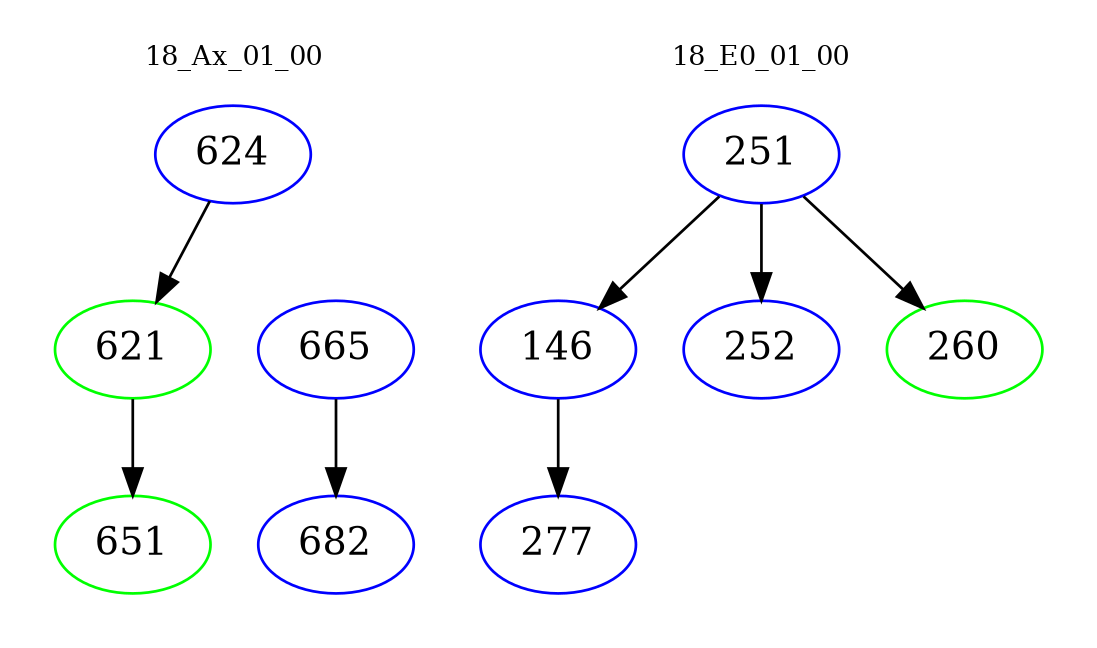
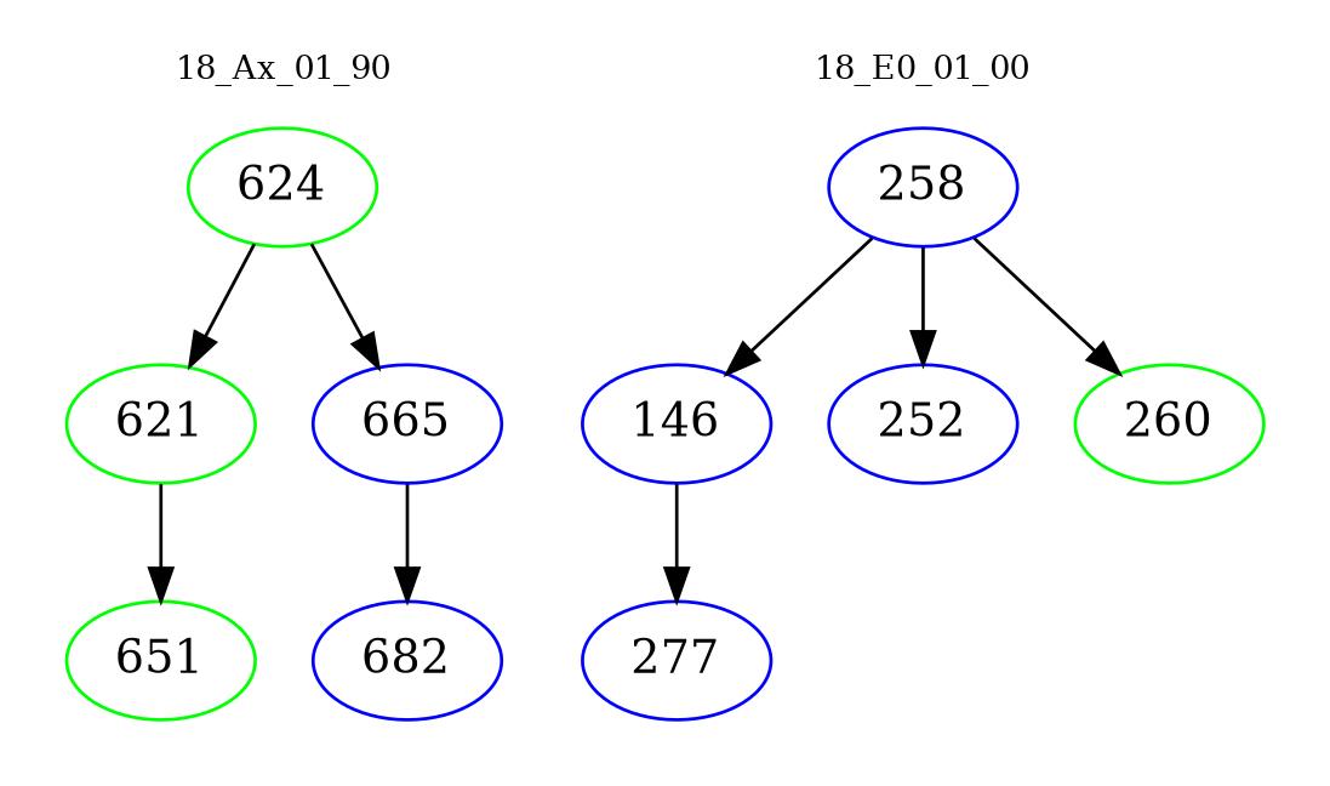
  digraph {
    node [color=blue]
    edge [color=black]
-   n1 [label=624]
+   n1 [color=green label=624]
    n2 [color=green label=621]
    n3 [color=green label=651]
    n4 [label=665]
    n5 [label=682]
-   n6 [label=251]
+   n6 [label=258]
    n7 [label=146]
    n8 [label=252]
    n9 [color=green label=260]
    n10 [label=277]
    subgraph cluster_1 {
      color=white
      fontsize=10
-     label="18_Ax_01_00"
+     label="18_Ax_01_90"
      n1
      n2
      n3
      n4
      n5
    }
    subgraph cluster_2 {
      color=white
      fontsize=10
      label="18_E0_01_00"
      n6
      n7
      n8
      n9
      n10
    }
    n1 -> n2
+   n1 -> n4
    n2 -> n3
    n4 -> n5
    n6 -> n7
    n6 -> n8
    n6 -> n9
    n7 -> n10
  }
